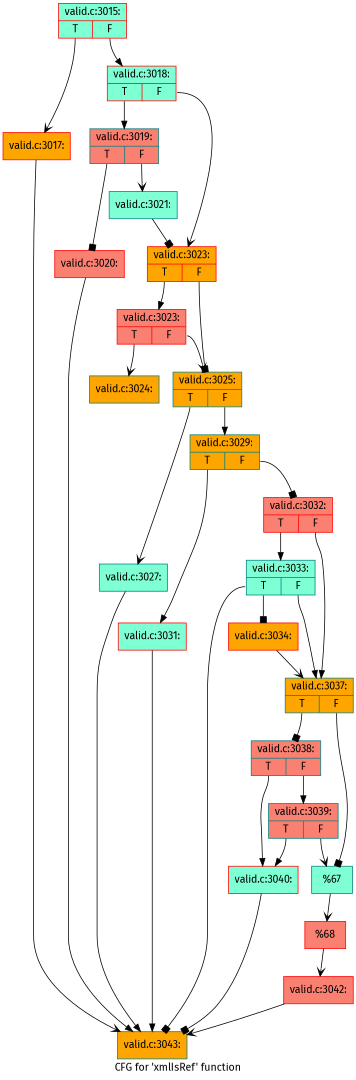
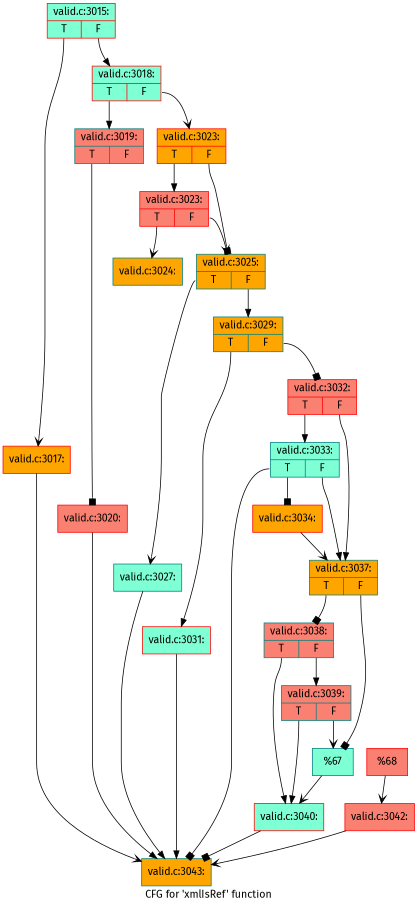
  digraph {
    fontname="Fira Sans"
    label="CFG for 'xmlIsRef' function"
    node [color=red fillcolor=aquamarine fontname="Fira Sans" shape=record style=filled]
    edge [arrowhead=normal fontname="Fira Sans" tailport=s0]
    n1 [label="{valid.c:3015:|{<s0>T|<s1>F}}"]
    n2 [fillcolor=orange label="{valid.c:3017:}"]
    n3 [label="{valid.c:3018:|{<s0>T|<s1>F}}"]
    n4 [color=teal fillcolor=orange label="{valid.c:3043:}"]
    n5 [color=teal fillcolor=salmon label="{valid.c:3019:|{<s0>T|<s1>F}}"]
    n6 [fillcolor=orange label="{valid.c:3023:|{<s0>T|<s1>F}}"]
    n7 [fillcolor=salmon label="{valid.c:3020:}"]
-   n8 [color=teal label="{valid.c:3021:}"]
    n9 [fillcolor=salmon label="{valid.c:3023:|{<s0>T|<s1>F}}"]
    n10 [color=teal fillcolor=orange label="{valid.c:3025:|{<s0>T|<s1>F}}"]
    n11 [color=teal fillcolor=orange label="{valid.c:3024:}"]
    n12 [color=teal label="{valid.c:3027:}"]
    n13 [color=teal fillcolor=orange label="{valid.c:3029:|{<s0>T|<s1>F}}"]
    n14 [label="{valid.c:3031:}"]
    n15 [fillcolor=salmon label="{valid.c:3032:|{<s0>T|<s1>F}}"]
    n16 [color=teal label="{valid.c:3033:|{<s0>T|<s1>F}}"]
    n17 [color=teal fillcolor=orange label="{valid.c:3037:|{<s0>T|<s1>F}}"]
    n18 [fillcolor=orange label="{valid.c:3034:}"]
    n19 [color=teal fillcolor=salmon label="{valid.c:3038:|{<s0>T|<s1>F}}"]
    n20 [color=teal label="{%67}"]
    n21 [label="{valid.c:3040:}"]
    n22 [color=teal fillcolor=salmon label="{valid.c:3039:|{<s0>T|<s1>F}}"]
    n23 [fillcolor=salmon label="{%68}"]
    n24 [fillcolor=salmon label="{valid.c:3042:}"]
    n1 -> n2 [arrowhead=vee]
    n1 -> n3 [tailport=s1]
    n2 -> n4 [arrowhead=vee]
    n3 -> n5
    n3 -> n6 [arrowhead=vee tailport=s1]
    n5 -> n7 [arrowhead=box]
-   n5 -> n8 [arrowhead=vee tailport=s1]
    n6 -> n9
    n6 -> n10 [arrowhead=box tailport=s1]
    n7 -> n4
-   n8 -> n6 [arrowhead=box]
    n9 -> n10 [arrowhead=vee tailport=s1]
    n9 -> n11 [arrowhead=vee]
    n10 -> n12 [arrowhead=vee]
    n10 -> n13 [tailport=s1]
    n12 -> n4
    n13 -> n14
    n13 -> n15 [arrowhead=box tailport=s1]
    n14 -> n4
    n15 -> n16
    n15 -> n17 [tailport=s1]
    n16 -> n4 [arrowhead=box]
    n16 -> n17 [tailport=s1]
    n16 -> n18 [arrowhead=box]
    n17 -> n19 [arrowhead=box]
    n17 -> n20 [arrowhead=box tailport=s1]
    n18 -> n17 [arrowhead=vee]
    n19 -> n21
    n19 -> n22 [tailport=s1]
-   n20 -> n23 [arrowhead=vee]
+   n20 -> n21 [arrowhead=vee]
    n21 -> n4 [arrowhead=box]
    n22 -> n20 [arrowhead=vee tailport=s1]
    n22 -> n21
    n23 -> n24 [arrowhead=vee]
    n24 -> n4 [arrowhead=vee]
  }
